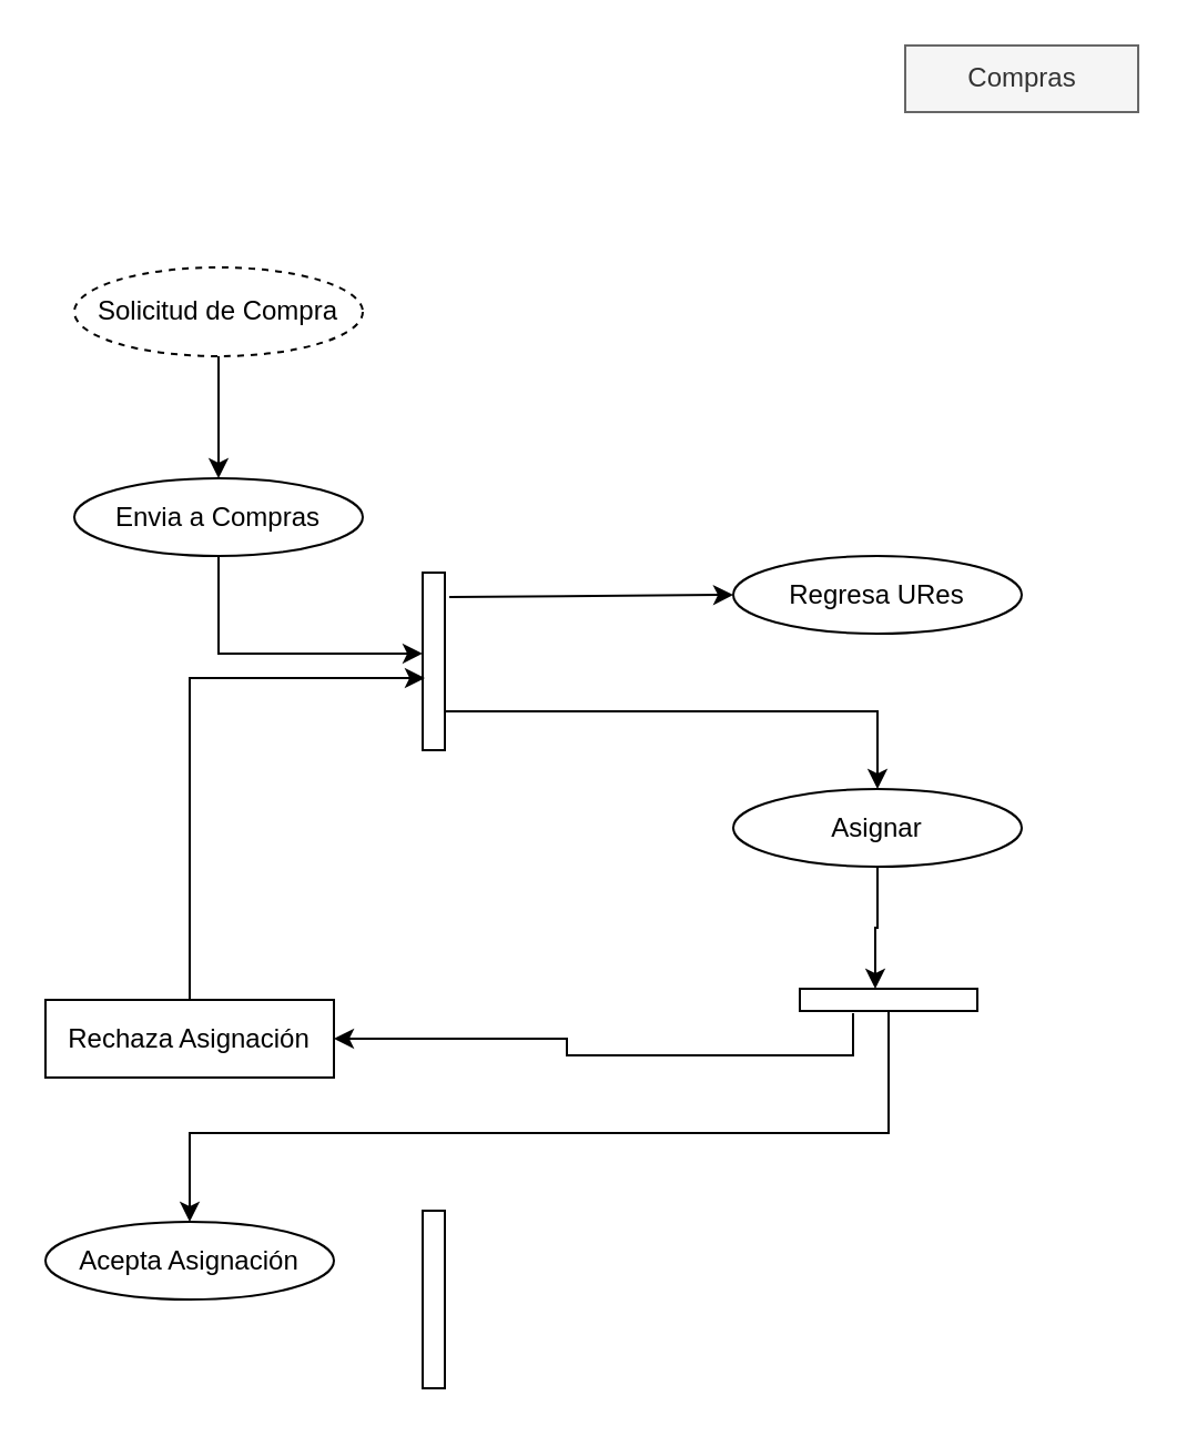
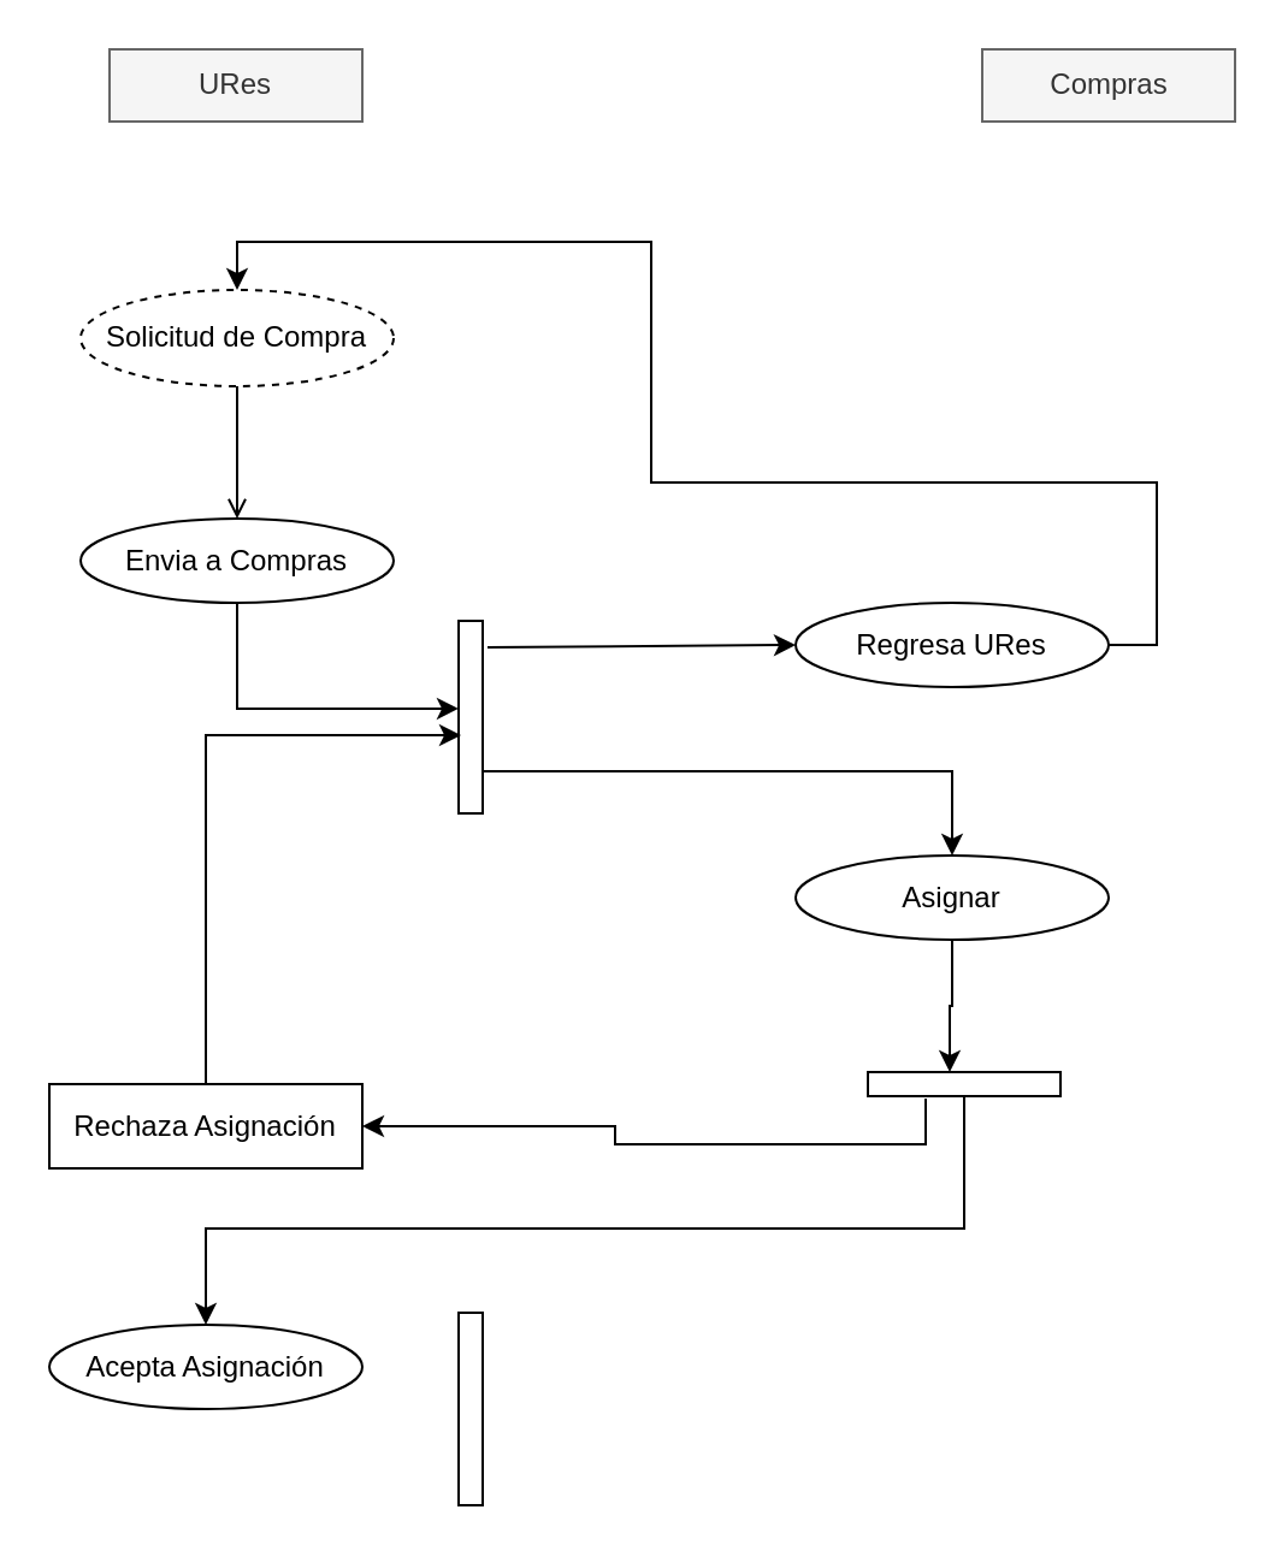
  <mxCell id="0" />
  <mxCell id="1" parent="0" />
- <mxCell id="2" style="edgeStyle=orthogonalEdgeStyle;rounded=0;orthogonalLoop=1;jettySize=auto;html=1;" parent="1" source="3" target="6" edge="1"><mxGeometry relative="1" as="geometry" /></mxCell>
+ <mxCell id="2" style="edgeStyle=orthogonalEdgeStyle;rounded=0;orthogonalLoop=1;jettySize=auto;html=1;endArrow=open;" parent="1" source="3" target="6" edge="1"><mxGeometry relative="1" as="geometry" /></mxCell>
  <mxCell id="3" value="Solicitud de Compra" style="ellipse;whiteSpace=wrap;html=1;dashed=1;" parent="1" vertex="1"><mxGeometry x="33" y="120" width="130" height="40" as="geometry" /></mxCell>
+ <mxCell id="4" value="URes" style="rounded=0;whiteSpace=wrap;html=1;fillColor=#f5f5f5;strokeColor=#666666;fontColor=#333333;" parent="1" vertex="1"><mxGeometry x="45" y="20" width="105" height="30" as="geometry" /></mxCell>
  <mxCell id="5" style="edgeStyle=orthogonalEdgeStyle;rounded=0;orthogonalLoop=1;jettySize=auto;html=1;exitX=0.5;exitY=1;exitDx=0;exitDy=0;entryX=0;entryY=0.456;entryDx=0;entryDy=0;entryPerimeter=0;" edge="1" parent="1" source="6" target="9"><mxGeometry relative="1" as="geometry"><mxPoint x="189" y="298" as="targetPoint" /><Array as="points"><mxPoint x="98" y="294" /></Array></mxGeometry></mxCell>
  <mxCell id="6" value="Envia a Compras" style="ellipse;whiteSpace=wrap;html=1;" parent="1" vertex="1"><mxGeometry x="33" y="215" width="130" height="35" as="geometry" /></mxCell>
  <mxCell id="7" style="edgeStyle=orthogonalEdgeStyle;rounded=0;orthogonalLoop=1;jettySize=auto;html=1;entryX=0;entryY=0.5;entryDx=0;entryDy=0;exitX=1.2;exitY=0.138;exitDx=0;exitDy=0;exitPerimeter=0;" edge="1" parent="1" source="9" target="13"><mxGeometry relative="1" as="geometry"><Array as="points"><mxPoint x="202" y="268" /></Array></mxGeometry></mxCell>
  <mxCell id="8" style="edgeStyle=orthogonalEdgeStyle;rounded=0;orthogonalLoop=1;jettySize=auto;html=1;" edge="1" parent="1" source="9" target="11"><mxGeometry relative="1" as="geometry"><Array as="points"><mxPoint x="395" y="320" /></Array></mxGeometry></mxCell>
  <mxCell id="9" value="" style="html=1;points=[];perimeter=orthogonalPerimeter;" vertex="1" parent="1"><mxGeometry x="190" y="257.5" width="10" height="80" as="geometry" /></mxCell>
  <mxCell id="10" style="edgeStyle=orthogonalEdgeStyle;rounded=0;orthogonalLoop=1;jettySize=auto;html=1;entryX=0;entryY=0.575;entryDx=0;entryDy=0;entryPerimeter=0;" edge="1" parent="1" source="11" target="17"><mxGeometry relative="1" as="geometry"><mxPoint x="415" y="420" as="targetPoint" /></mxGeometry></mxCell>
  <mxCell id="11" value="Asignar" style="ellipse;whiteSpace=wrap;html=1;" vertex="1" parent="1"><mxGeometry x="330" y="355" width="130" height="35" as="geometry" /></mxCell>
+ <mxCell id="12" style="edgeStyle=orthogonalEdgeStyle;rounded=0;orthogonalLoop=1;jettySize=auto;html=1;entryX=0.5;entryY=0;entryDx=0;entryDy=0;exitX=1;exitY=0.5;exitDx=0;exitDy=0;" edge="1" parent="1" source="13" target="3"><mxGeometry relative="1" as="geometry"><Array as="points"><mxPoint x="480" y="268" /><mxPoint x="480" y="200" /><mxPoint x="270" y="200" /><mxPoint x="270" y="100" /><mxPoint x="98" y="100" /></Array></mxGeometry></mxCell>
  <mxCell id="13" value="Regresa URes" style="ellipse;whiteSpace=wrap;html=1;" vertex="1" parent="1"><mxGeometry x="330" y="250" width="130" height="35" as="geometry" /></mxCell>
  <mxCell id="14" value="Compras" style="rounded=0;whiteSpace=wrap;html=1;fillColor=#f5f5f5;strokeColor=#666666;fontColor=#333333;" vertex="1" parent="1"><mxGeometry x="407.5" y="20" width="105" height="30" as="geometry" /></mxCell>
  <mxCell id="15" style="edgeStyle=orthogonalEdgeStyle;rounded=0;orthogonalLoop=1;jettySize=auto;html=1;entryX=1;entryY=0.5;entryDx=0;entryDy=0;exitX=1.1;exitY=0.7;exitDx=0;exitDy=0;exitPerimeter=0;" edge="1" parent="1" source="17" target="19"><mxGeometry relative="1" as="geometry" /></mxCell>
  <mxCell id="16" style="edgeStyle=orthogonalEdgeStyle;rounded=0;orthogonalLoop=1;jettySize=auto;html=1;entryX=0.5;entryY=0;entryDx=0;entryDy=0;" edge="1" parent="1" source="17" target="20"><mxGeometry relative="1" as="geometry"><Array as="points"><mxPoint x="400" y="510" /><mxPoint x="85" y="510" /></Array></mxGeometry></mxCell>
  <mxCell id="17" value="" style="html=1;points=[];perimeter=orthogonalPerimeter;rotation=90;" vertex="1" parent="1"><mxGeometry x="395" y="410" width="10" height="80" as="geometry" /></mxCell>
  <mxCell id="18" style="edgeStyle=orthogonalEdgeStyle;rounded=0;orthogonalLoop=1;jettySize=auto;html=1;entryX=0.1;entryY=0.594;entryDx=0;entryDy=0;entryPerimeter=0;" edge="1" parent="1" source="19" target="9"><mxGeometry relative="1" as="geometry"><Array as="points"><mxPoint x="85" y="305" /></Array></mxGeometry></mxCell>
  <mxCell id="19" value="Rechaza Asignación" style="whiteSpace=wrap;html=1;rounded=0;" vertex="1" parent="1"><mxGeometry x="20" y="450" width="130" height="35" as="geometry" /></mxCell>
  <mxCell id="20" value="Acepta Asignación" style="ellipse;whiteSpace=wrap;html=1;" vertex="1" parent="1"><mxGeometry x="20" y="550" width="130" height="35" as="geometry" /></mxCell>
  <mxCell id="21" value="" style="html=1;points=[];perimeter=orthogonalPerimeter;" vertex="1" parent="1"><mxGeometry x="190" y="545" width="10" height="80" as="geometry" /></mxCell>
